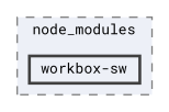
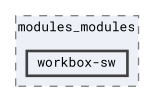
  digraph {
    compound=true
    fontname="Roboto Mono"
    n1 [color=grey25 fillcolor="#edf0f7" fontname="Roboto Mono" fontsize=10 height=0.2 label="workbox-sw" shape=box style="filled,bold" width=0.4]
    subgraph cluster_1 {
      bgcolor="#edf0f7"
      fontsize=10
-     label=node_modules
+     label=modules_modules
      pencolor=grey50
      style="filled,dashed"
      n1
    }
  }
